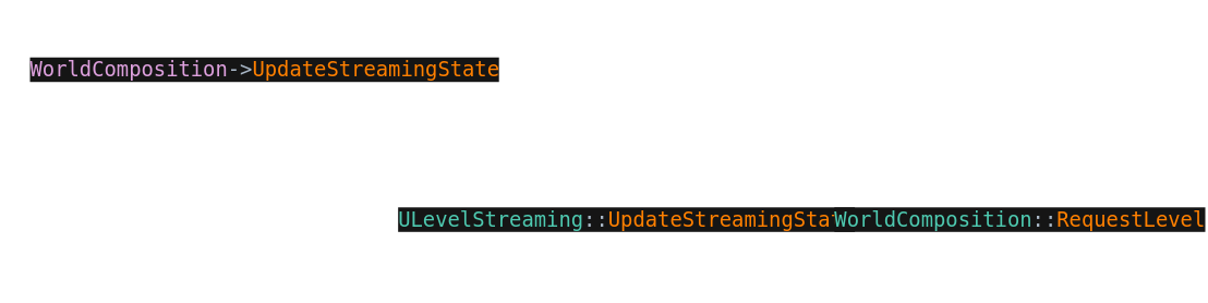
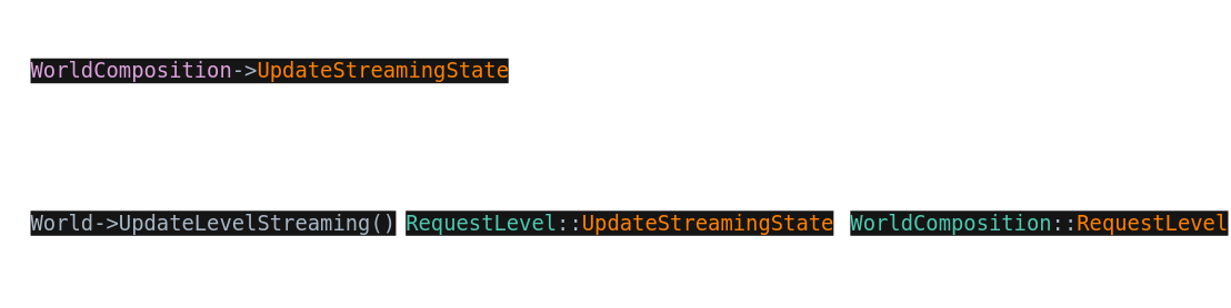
  <mxCell id="0" />
  <mxCell id="1" parent="0" />
- <mxCell id="2" value="&lt;pre style=&quot;background-color:#151515;color:#a9b7c6;font-family:'Consolas',monospace;font-size:11.3pt;&quot;&gt;&lt;span style=&quot;color:#4ec9b0;&quot;&gt;ULevelStreaming&lt;/span&gt;::&lt;span style=&quot;color:#ff8000;&quot;&gt;UpdateStreamingState&lt;/span&gt;&lt;/pre&gt;" style="text;whiteSpace=wrap;html=1;" vertex="1" parent="1"><mxGeometry x="290" y="130" width="560" height="70" as="geometry" /></mxCell>
+ <mxCell id="2" value="&lt;pre style=&quot;background-color:#151515;color:#a9b7c6;font-family:'Consolas',monospace;font-size:11.3pt;&quot;&gt;&lt;span style=&quot;color:#4ec9b0;&quot;&gt;RequestLevel&lt;/span&gt;::&lt;span style=&quot;color:#ff8000;&quot;&gt;UpdateStreamingState&lt;/span&gt;&lt;/pre&gt;" style="text;whiteSpace=wrap;html=1;" vertex="1" parent="1"><mxGeometry x="290" y="130" width="560" height="70" as="geometry" /></mxCell>
+ <mxCell id="3" value="&lt;pre style=&quot;background-color:#151515;color:#a9b7c6;font-family:'Consolas',monospace;font-size:11.3pt;&quot;&gt;World-&amp;gt;UpdateLevelStreaming()&lt;/pre&gt;" style="text;whiteSpace=wrap;html=1;" vertex="1" parent="1"><mxGeometry x="20" y="130" width="270" height="70" as="geometry" /></mxCell>
  <mxCell id="4" value="&lt;pre style=&quot;background-color:#151515;color:#a9b7c6;font-family:'Consolas',monospace;font-size:11.3pt;&quot;&gt;&lt;pre style=&quot;font-family: Consolas, monospace; font-size: 11.3pt;&quot;&gt;&lt;span style=&quot;color:#4ec9b0;&quot;&gt;WorldComposition&lt;/span&gt;::&lt;span style=&quot;color:#ff8000;&quot;&gt;RequestLevel&lt;/span&gt;&lt;/pre&gt;&lt;/pre&gt;" style="text;whiteSpace=wrap;html=1;" vertex="1" parent="1"><mxGeometry x="610" y="130" width="130" height="70" as="geometry" /></mxCell>
  <mxCell id="5" value="&lt;pre style=&quot;background-color:#151515;color:#a9b7c6;font-family:'Consolas',monospace;font-size:11.3pt;&quot;&gt;&lt;span style=&quot;color:#dda0dd;&quot;&gt;WorldComposition&lt;/span&gt;-&amp;gt;&lt;span style=&quot;color:#ff8000;&quot;&gt;UpdateStreamingState&lt;/span&gt;&lt;/pre&gt;" style="text;whiteSpace=wrap;html=1;" vertex="1" parent="1"><mxGeometry x="20" y="20" width="350" height="70" as="geometry" /></mxCell>
